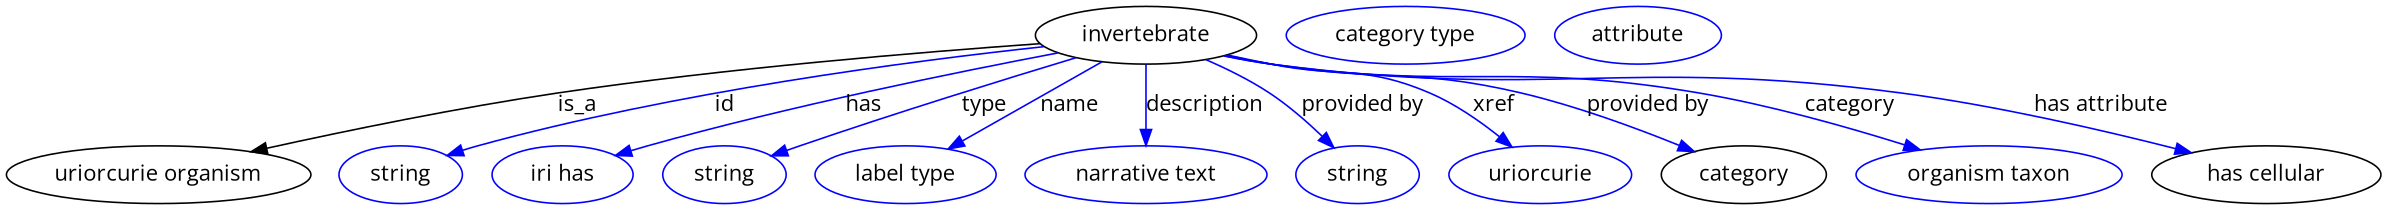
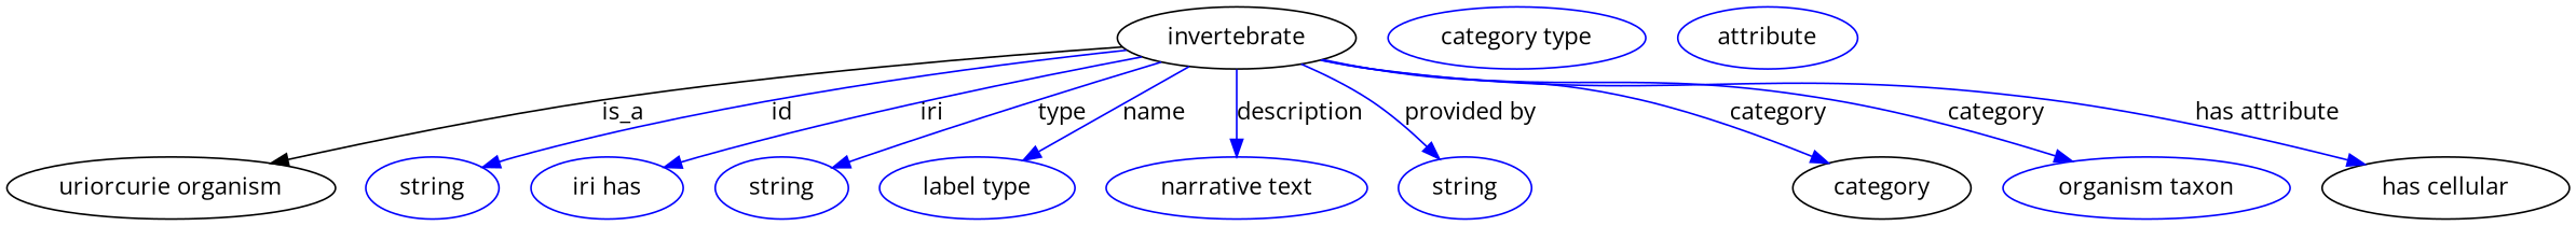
  digraph {
    fontname="Open Sans"
    node [fontname="Open Sans" color=blue]
    edge [fontname="Open Sans" color=blue style=solid]
    n1 [height=0.5 label=invertebrate width=1.9137 color=""]
    n2 [height=0.5 label="uriorcurie organism" width=2.5456 color=""]
    n3 [height=0.5 label=string width=1.0652]
    n4 [height=0.5 label="iri has" width=1.2277]
    n5 [height=0.5 label=string width=1.0652]
    n6 [height=0.5 label="label type" width=1.5707]
    n7 [height=0.5 label="narrative text" width=2.0943]
    n8 [height=0.5 label=string width=1.0652]
-   n9 [height=0.5 label=uriorcurie width=1.5887]
    category [height=0.5 width=1.4263 color=""]
    n11 [height=0.5 label="organism taxon" width=2.3109]
    n12 [height=0.5 label="has cellular" width=1.9859 color=""]
    n13 [height=0.5 label="category type" width=2.0762]
    n14 [height=0.5 label=attribute width=1.4443]
    n1 -> n2 [label=is_a color="" style=""]
    n1 -> n3 [label=id]
-   n1 -> n4 [label=has]
+   n1 -> n4 [label=iri]
    n1 -> n5 [label=type]
    n1 -> n6 [label=name]
    n1 -> n7 [label=description]
    n1 -> n8 [label="provided by"]
-   n1 -> n9 [label=xref]
-   n1 -> category [label="provided by"]
+   n1 -> category [label=category]
    n1 -> n11 [label=category]
    n1 -> n12 [label="has attribute"]
  }
